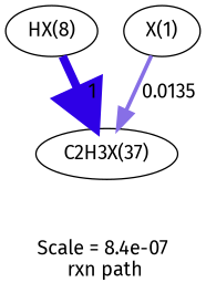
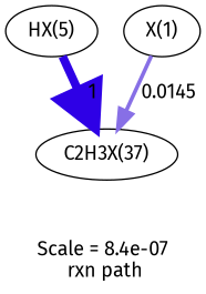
  digraph {
    fontname="Fira Sans"
    label="Scale = 8.4e-07\l rxn path"
    node [fontname="Fira Sans"]
    edge [fontname="Fira Sans"]
-   n1 [label="HX(8)"]
+   n1 [label="HX(5)"]
    n2 [label="C2H3X(37)"]
    n3 [label="X(1)"]
    n1 -> n2 [arrowsize=3 color="0.7, 1.5, 0.9" label=" 1" style="setlinewidth(6)"]
-   n3 -> n2 [arrowsize=1.38 color="0.7, 0.514, 0.9" label=" 0.0135" style="setlinewidth(2.75)"]
+   n3 -> n2 [arrowsize=1.38 color="0.7, 0.514, 0.9" label=" 0.0145" style="setlinewidth(2.75)"]
  }
